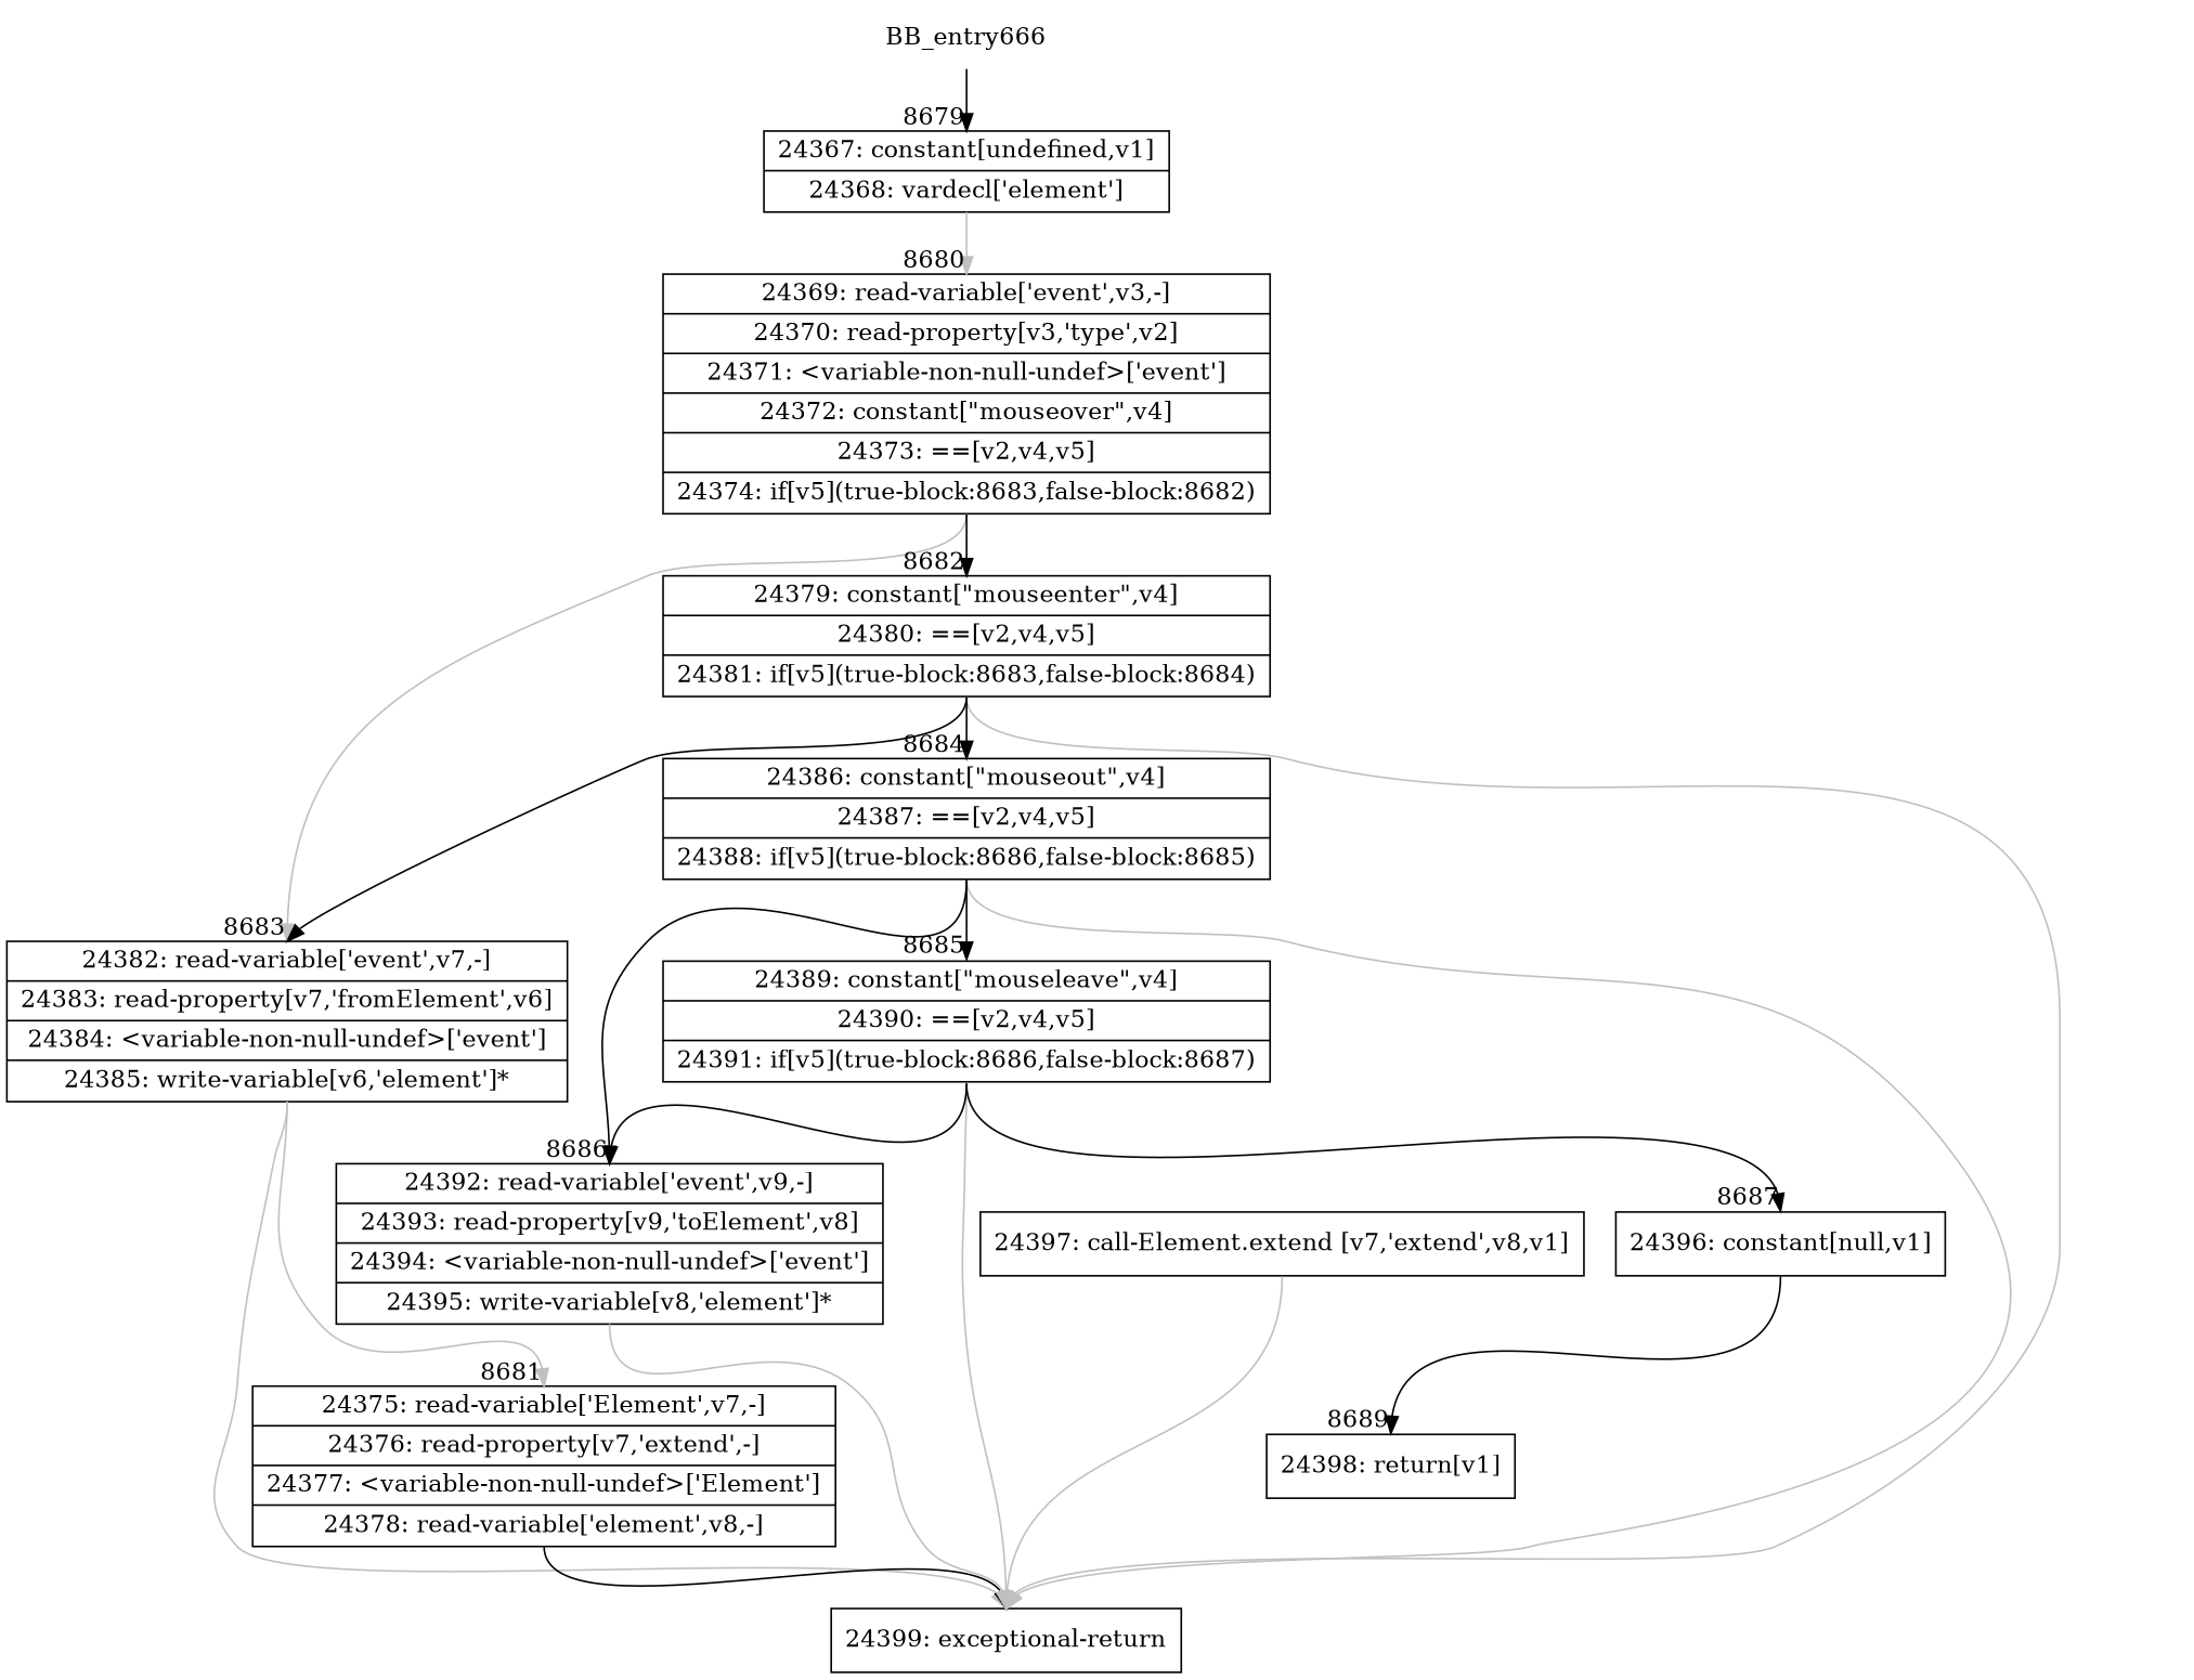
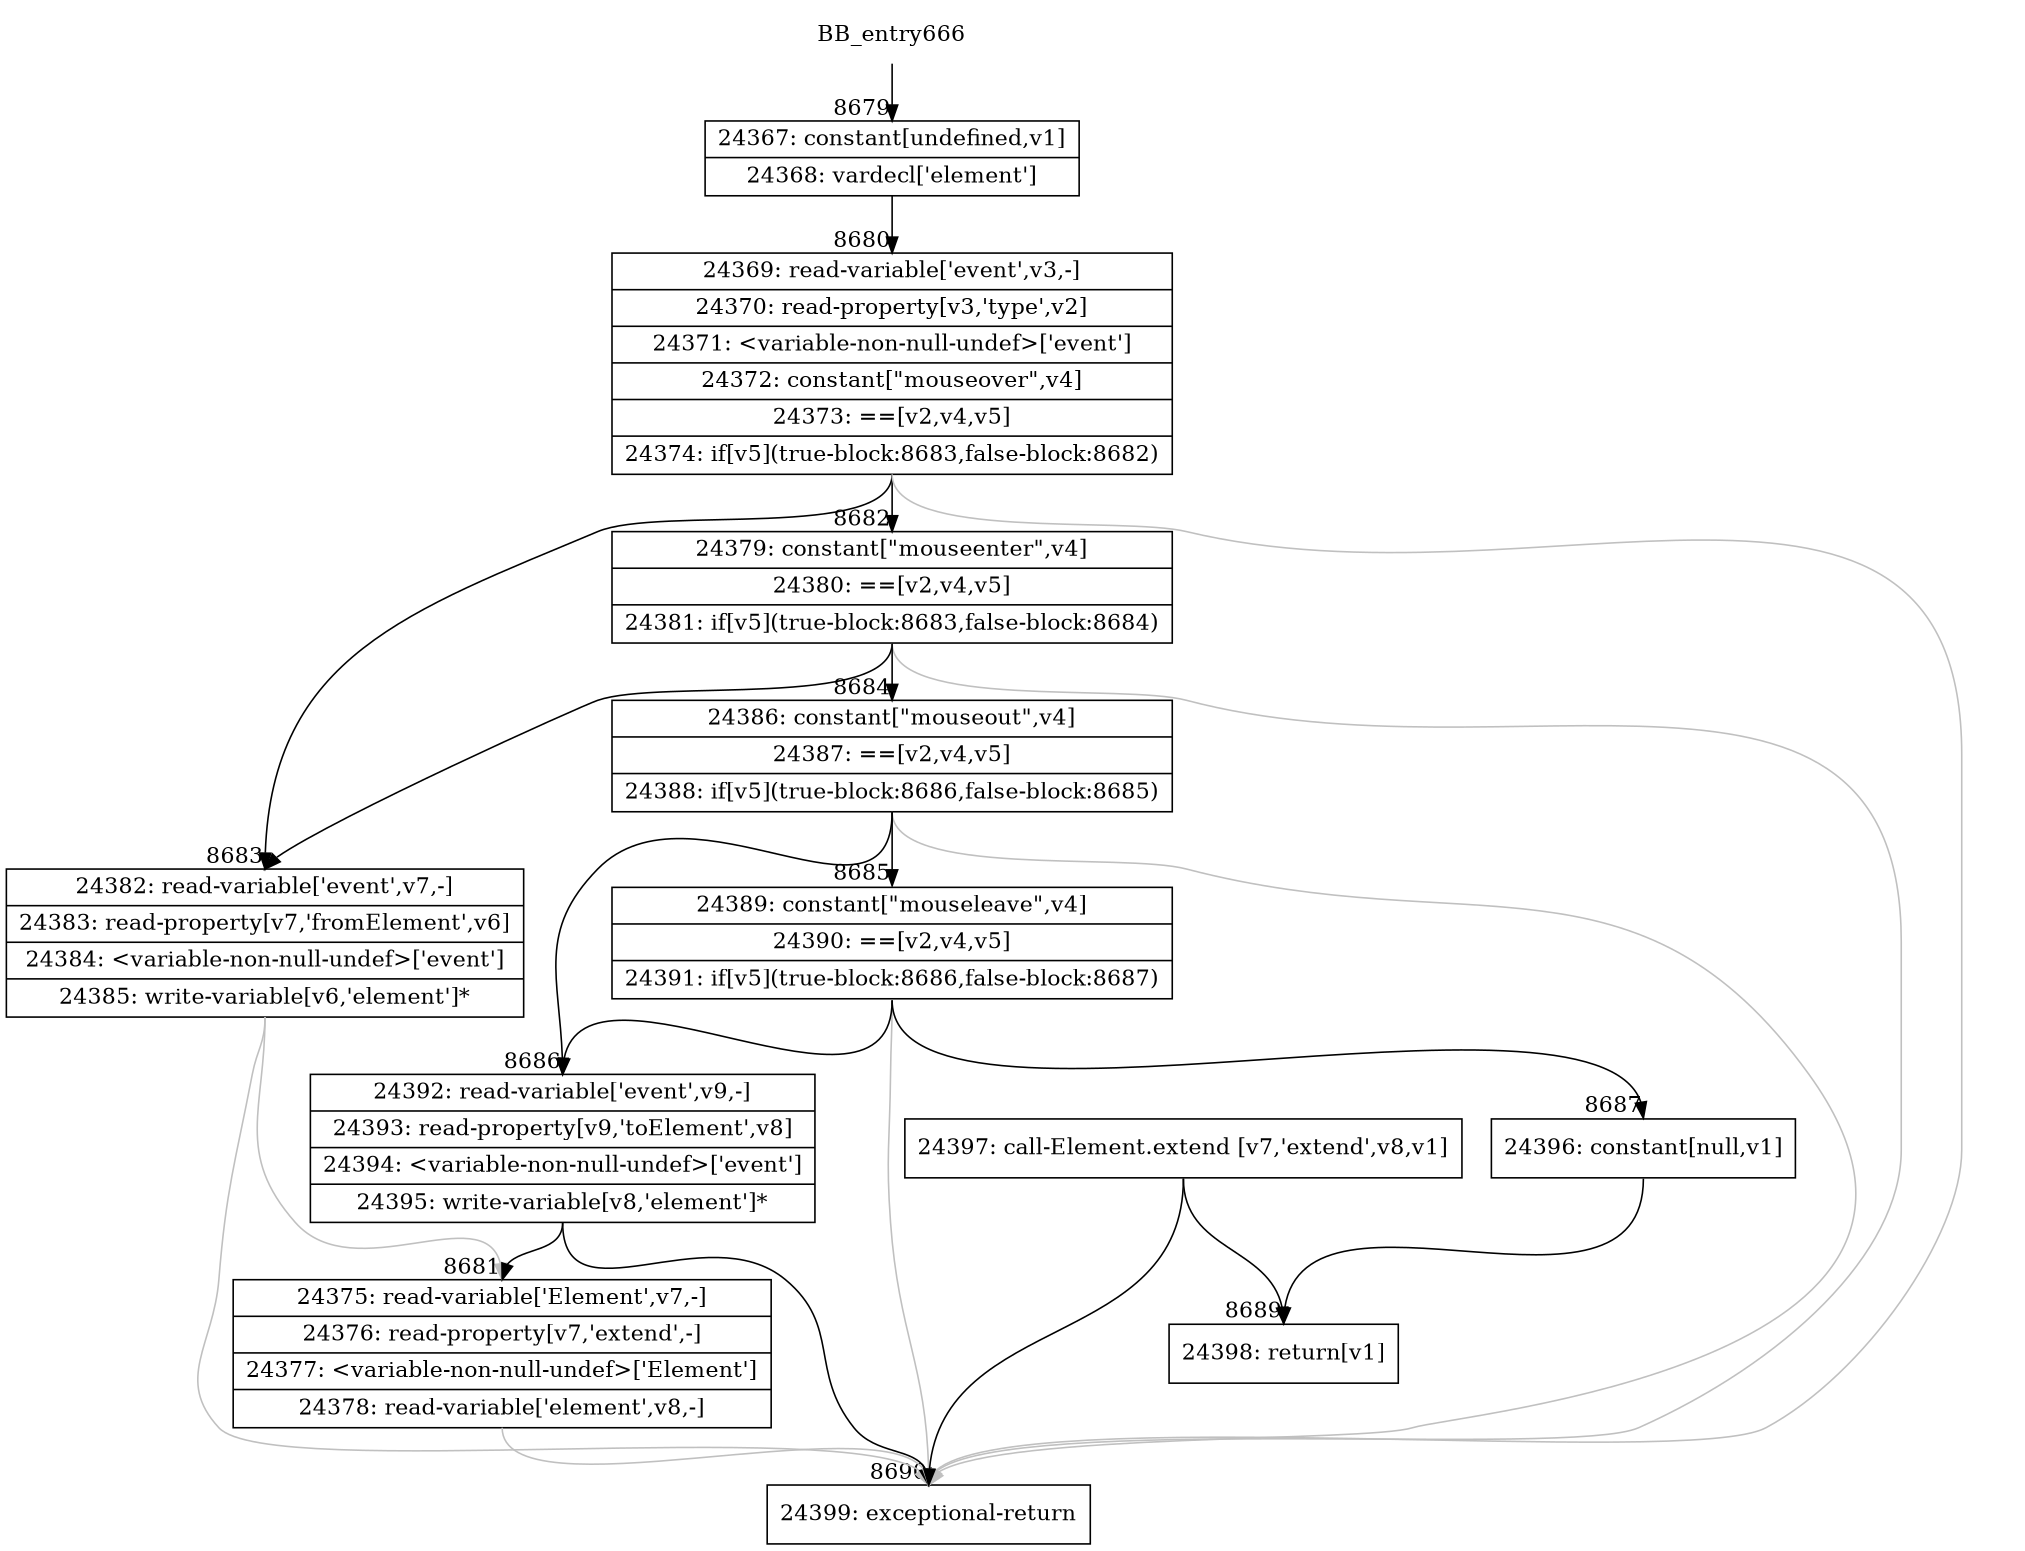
  digraph {
    rankdir=TD
    node [shape=record]
    edge [headport=n tailport=s]
    n1 [label=BB_entry666 shape=none]
    n2 [label="{24367: constant[undefined,v1]|24368: vardecl['element']}"]
    n3 [label="{24369: read-variable['event',v3,-]|24370: read-property[v3,'type',v2]|24371: \<variable-non-null-undef\>['event']|24372: constant[\"mouseover\",v4]|24373: ==[v2,v4,v5]|24374: if[v5](true-block:8683,false-block:8682)}"]
    n4 [label="{24382: read-variable['event',v7,-]|24383: read-property[v7,'fromElement',v6]|24384: \<variable-non-null-undef\>['event']|24385: write-variable[v6,'element']*}"]
    n5 [label="{24379: constant[\"mouseenter\",v4]|24380: ==[v2,v4,v5]|24381: if[v5](true-block:8683,false-block:8684)}"]
    n6 [label="{24399: exceptional-return}"]
    n7 [label="{24375: read-variable['Element',v7,-]|24376: read-property[v7,'extend',-]|24377: \<variable-non-null-undef\>['Element']|24378: read-variable['element',v8,-]}"]
    n8 [label="{24386: constant[\"mouseout\",v4]|24387: ==[v2,v4,v5]|24388: if[v5](true-block:8686,false-block:8685)}"]
    n9 [label="{24392: read-variable['event',v9,-]|24393: read-property[v9,'toElement',v8]|24394: \<variable-non-null-undef\>['event']|24395: write-variable[v8,'element']*}"]
    n10 [label="{24389: constant[\"mouseleave\",v4]|24390: ==[v2,v4,v5]|24391: if[v5](true-block:8686,false-block:8687)}"]
    n11 [label="{24397: call-Element.extend [v7,'extend',v8,v1]}"]
    n12 [label="{24398: return[v1]}"]
    n13 [label="{24396: constant[null,v1]}"]
    n1 -> n2 [headlabel="    8679"]
-   n2 -> n3 [headlabel="      8680" color=gray]
-   n3 -> n4 [headlabel="      8683" color=gray]
+   n2 -> n3 [headlabel="      8680"]
+   n3 -> n4 [headlabel="      8683"]
    n3 -> n5 [headlabel="      8682"]
+   n3 -> n6 [color=gray headlabel="      8690"]
    n4 -> n6 [color=gray]
    n4 -> n7 [color=gray headlabel="      8681"]
    n5 -> n4
    n5 -> n6 [color=gray]
    n5 -> n8 [headlabel="      8684"]
-   n7 -> n6 [color=black]
+   n7 -> n6 [color=gray]
    n8 -> n6 [color=gray]
    n8 -> n9 [headlabel="      8686"]
    n8 -> n10 [headlabel="      8685"]
-   n9 -> n6 [color=gray]
+   n9 -> n6 [color=black]
+   n9 -> n7
    n10 -> n6 [color=gray]
    n10 -> n9
    n10 -> n13 [headlabel="      8687"]
-   n11 -> n6 [color=gray]
+   n11 -> n6 [color=black]
+   n11 -> n12
    n13 -> n12 [headlabel="      8689"]
  }
